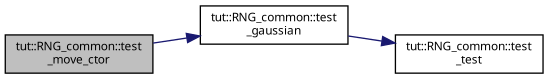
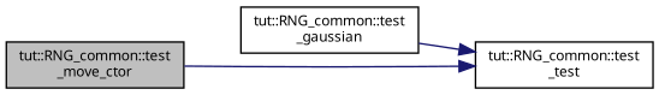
  digraph {
    rankdir=LR
    node [color=black fontname="sans-serif" fontsize=9 shape=record]
    edge [color=midnightblue fontname="sans-serif" fontsize=9 labelfontname="sans-serif" labelfontsize=9 style=solid]
    n1 [fillcolor=grey75 fontcolor=black height=0.2 label="tut::RNG_common::test\l_move_ctor" style=filled width=0.4]
    n2 [height=0.2 label="tut::RNG_common::test\l_gaussian" width=0.4]
    n3 [height=0.2 label="tut::RNG_common::test\l_test" width=0.4]
-   n1 -> n2
+   n1 -> n3
    n2 -> n3
  }
